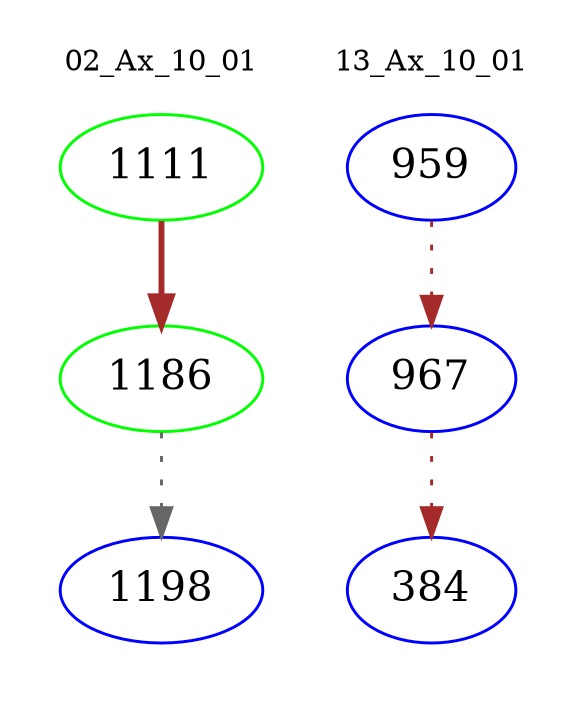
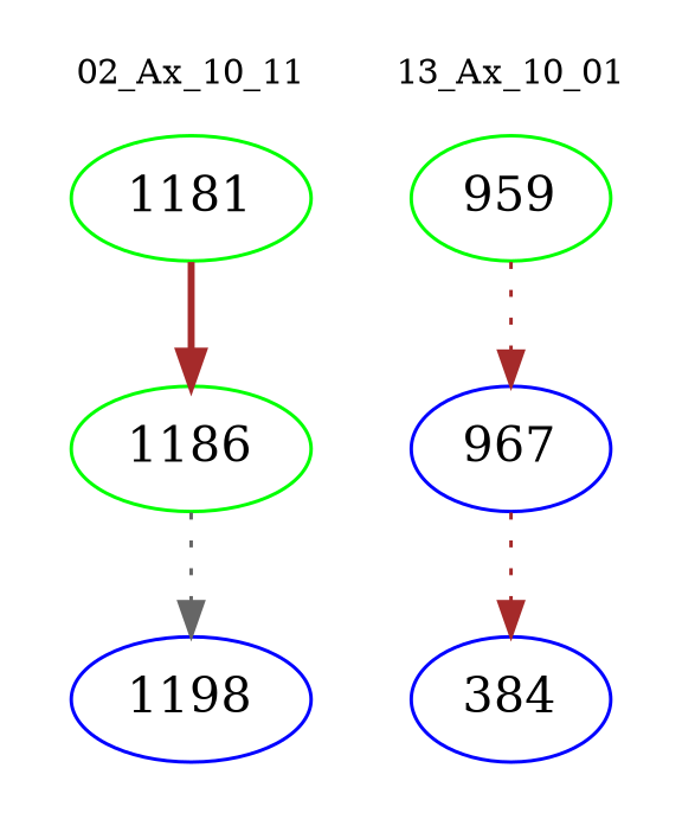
  digraph {
    node [color=green]
    edge [color=brown style=dotted]
-   n1 [label=1111]
+   n1 [label=1181]
    n2 [label=1186]
    n3 [color=blue label=1198]
-   n4 [color=blue label=959]
+   n4 [label=959]
    n5 [color=blue label=967]
    n6 [color=blue label=384]
    subgraph cluster_1 {
      color=white
      fontsize=10
-     label="02_Ax_10_01"
+     label="02_Ax_10_11"
      n1
      n2
      n3
    }
    subgraph cluster_2 {
      color=white
      fontsize=10
      label="13_Ax_10_01"
      n4
      n5
      n6
    }
    n1 -> n2 [style=bold]
    n2 -> n3 [color=gray40]
    n4 -> n5
    n5 -> n6
  }
